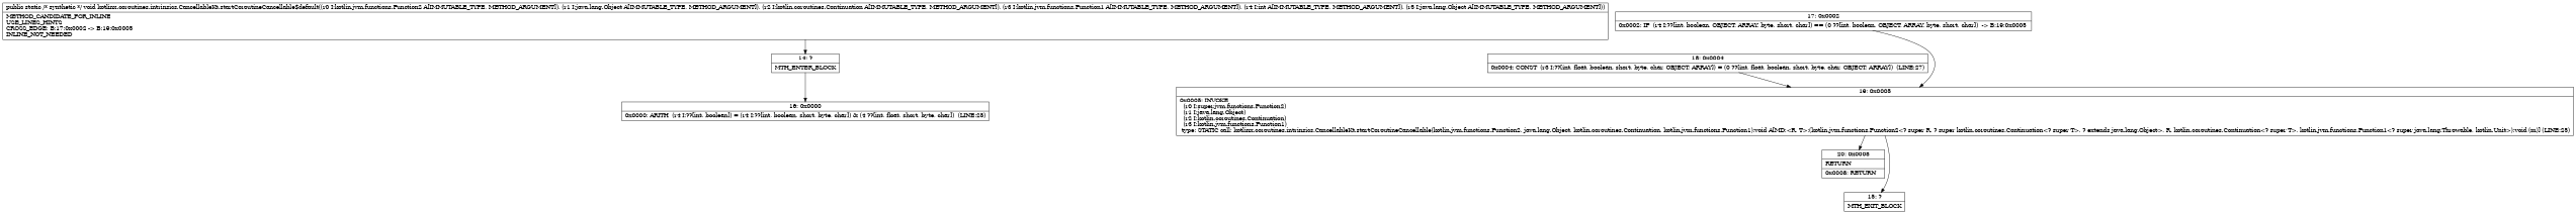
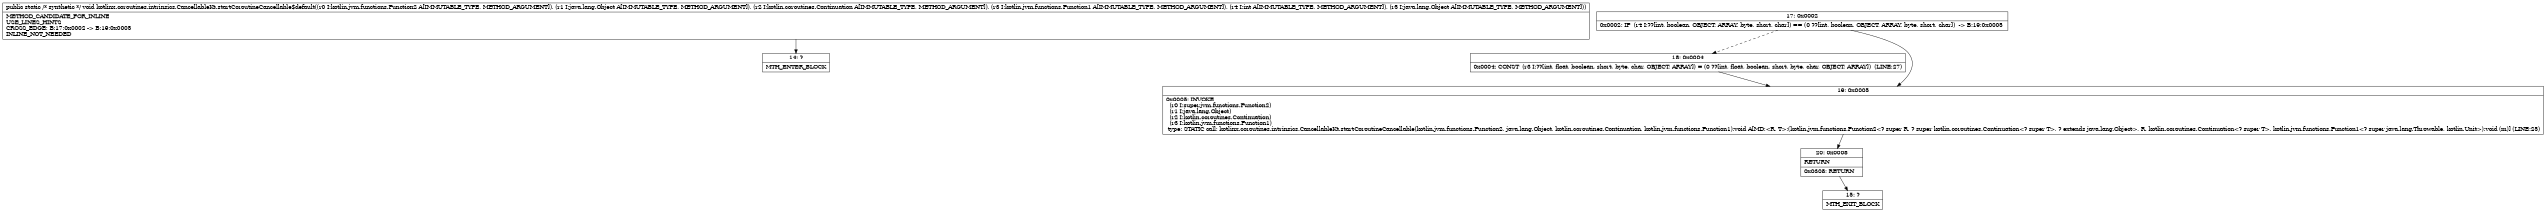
  digraph {
    node [shape=record]
    n1 [label="{14\:\ ?|MTH_ENTER_BLOCK\l}"]
-   n2 [label="{16\:\ 0x0000|0x0000: ARITH  (r4 I:??[int, boolean]) = (r4 I:??[int, boolean, short, byte, char]) & (4 ??[int, float, short, byte, char])  (LINE:25)\l}"]
    n3 [label="{17\:\ 0x0002|0x0002: IF  (r4 I:??[int, boolean, OBJECT, ARRAY, byte, short, char]) == (0 ??[int, boolean, OBJECT, ARRAY, byte, short, char])  \-\> B:19:0x0005 \l}"]
    n4 [label="{18\:\ 0x0004|0x0004: CONST  (r3 I:??[int, float, boolean, short, byte, char, OBJECT, ARRAY]) = (0 ??[int, float, boolean, short, byte, char, OBJECT, ARRAY])  (LINE:27)\l}"]
    n5 [label="{19\:\ 0x0005|0x0005: INVOKE  \l  (r0 I:super.jvm.functions.Function2)\l  (r1 I:java.lang.Object)\l  (r2 I:kotlin.coroutines.Continuation)\l  (r3 I:kotlin.jvm.functions.Function1)\l type: STATIC call: kotlinx.coroutines.intrinsics.CancellableKt.startCoroutineCancellable(kotlin.jvm.functions.Function2, java.lang.Object, kotlin.coroutines.Continuation, kotlin.jvm.functions.Function1):void A[MD:\<R, T\>:(kotlin.jvm.functions.Function2\<? super R, ? super kotlin.coroutines.Continuation\<? super T\>, ? extends java.lang.Object\>, R, kotlin.coroutines.Continuation\<? super T\>, kotlin.jvm.functions.Function1\<? super java.lang.Throwable, kotlin.Unit\>):void (m)] (LINE:25)\l}"]
-   n6 [label="{20\:\ 0x0008|RETURN\l|0x0008: RETURN   \l}"]
+   n6 [label="{20\:\ 0x0008|RETURN\l|0x0308: RETURN   \l}"]
    n7 [label="{15\:\ ?|MTH_EXIT_BLOCK\l}"]
    n8 [label="{public static \/* synthetic *\/ void kotlinx.coroutines.intrinsics.CancellableKt.startCoroutineCancellable$default((r0 I:kotlin.jvm.functions.Function2 A[IMMUTABLE_TYPE, METHOD_ARGUMENT]), (r1 I:java.lang.Object A[IMMUTABLE_TYPE, METHOD_ARGUMENT]), (r2 I:kotlin.coroutines.Continuation A[IMMUTABLE_TYPE, METHOD_ARGUMENT]), (r3 I:kotlin.jvm.functions.Function1 A[IMMUTABLE_TYPE, METHOD_ARGUMENT]), (r4 I:int A[IMMUTABLE_TYPE, METHOD_ARGUMENT]), (r5 I:java.lang.Object A[IMMUTABLE_TYPE, METHOD_ARGUMENT]))  | METHOD_CANDIDATE_FOR_INLINE\lUSE_LINES_HINTS\lCROSS_EDGE: B:17:0x0002 \-\> B:19:0x0005\lINLINE_NOT_NEEDED\l}"]
-   n1 -> n2
+   n3 -> n4 [style=dashed]
    n3 -> n5
    n4 -> n5
    n5 -> n6
-   n5 -> n7
+   n6 -> n7
    n8 -> n1
  }
